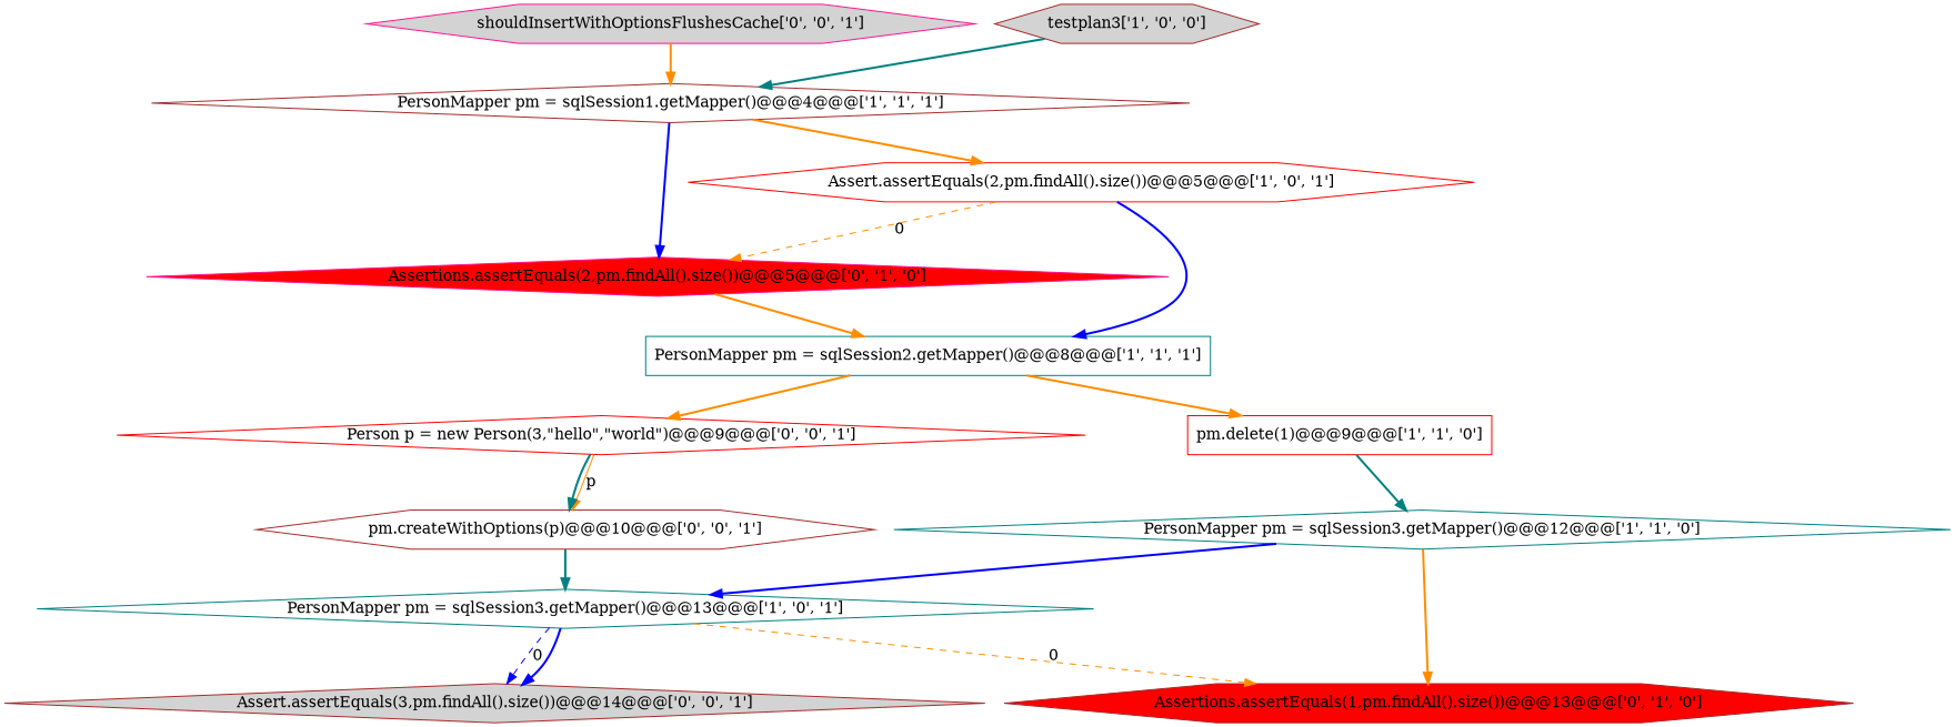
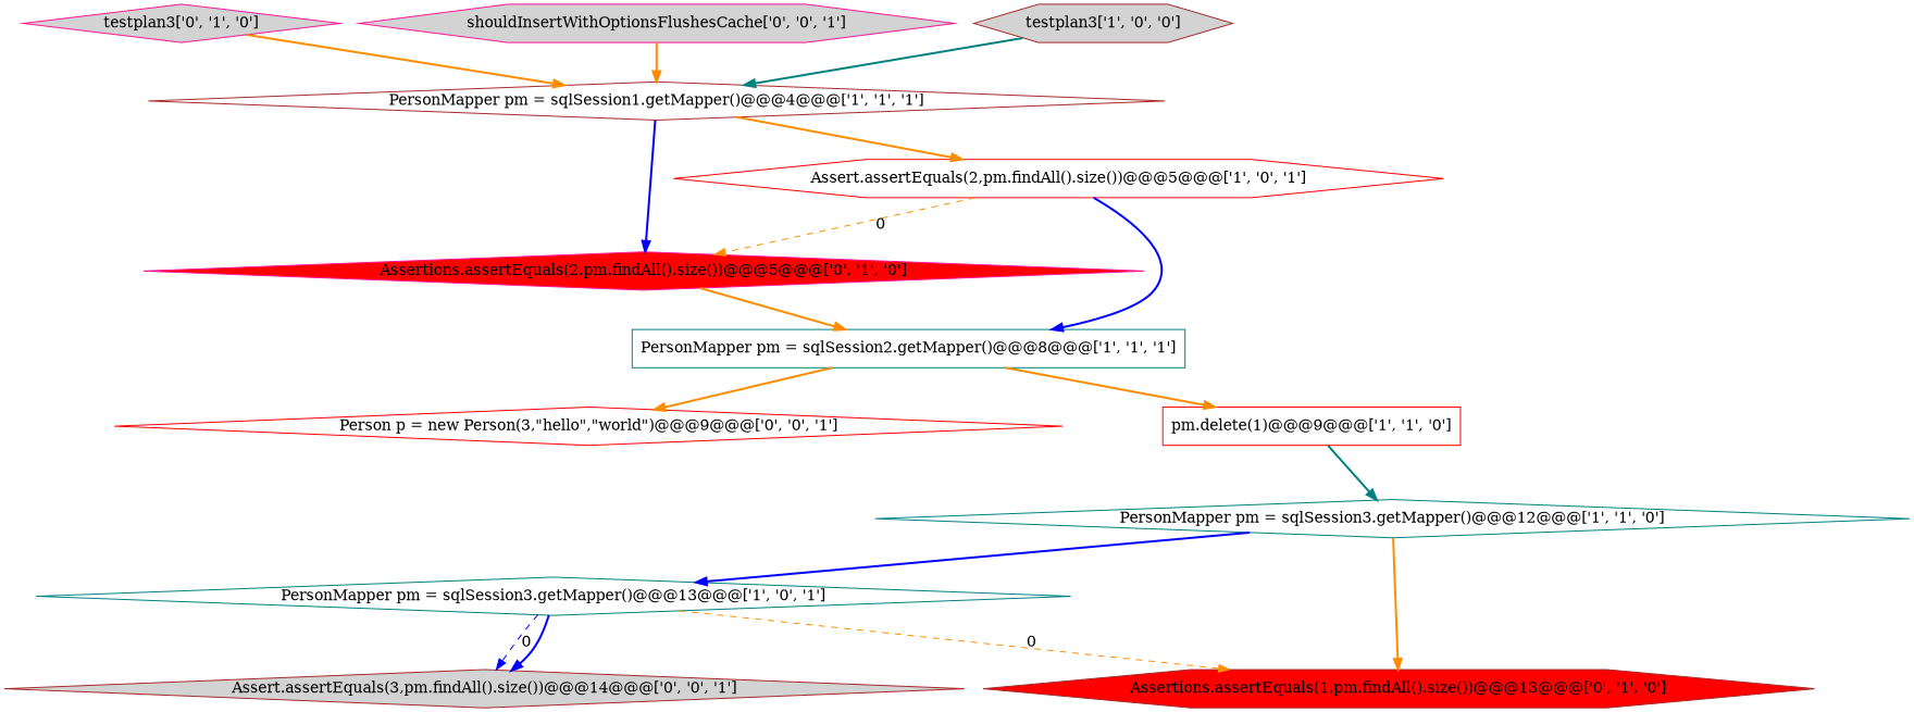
  digraph {
    node [color=brown fillcolor=white shape=diamond style=filled]
    edge [color=darkorange style=bold]
    n1 [color=red label="Person p = new Person(3,\"hello\",\"world\")@@@9@@@['0', '0', '1']"]
-   n2 [label="pm.createWithOptions(p)@@@10@@@['0', '0', '1']" shape=hexagon]
    n3 [color=teal label="PersonMapper pm = sqlSession3.getMapper()@@@13@@@['1', '0', '1']"]
    n4 [label="PersonMapper pm = sqlSession1.getMapper()@@@4@@@['1', '1', '1']"]
    n5 [color=deeppink fillcolor=red label="Assertions.assertEquals(2,pm.findAll().size())@@@5@@@['0', '1', '0']"]
    n6 [color=red label="Assert.assertEquals(2,pm.findAll().size())@@@5@@@['1', '0', '1']" shape=hexagon]
    n7 [color=teal label="PersonMapper pm = sqlSession2.getMapper()@@@8@@@['1', '1', '1']" shape=box]
    n8 [color=red label="pm.delete(1)@@@9@@@['1', '1', '0']" shape=box]
    n9 [color=teal label="PersonMapper pm = sqlSession3.getMapper()@@@12@@@['1', '1', '0']"]
    n10 [fillcolor=red label="Assertions.assertEquals(1,pm.findAll().size())@@@13@@@['0', '1', '0']" shape=hexagon]
    n11 [fillcolor=lightgray label="Assert.assertEquals(3,pm.findAll().size())@@@14@@@['0', '0', '1']"]
+   n12 [color=deeppink fillcolor=lightgray label="testplan3['0', '1', '0']"]
    n13 [color=deeppink fillcolor=lightgray label="shouldInsertWithOptionsFlushesCache['0', '0', '1']" shape=hexagon]
    n14 [fillcolor=lightgray label="testplan3['1', '0', '0']" shape=hexagon]
-   n1 -> n2 [label=p style=solid]
-   n1 -> n2 [color=teal]
-   n2 -> n3 [color=teal]
    n3 -> n10 [label=0 style=dashed]
    n3 -> n11 [color=blue label=0 style=dashed]
    n3 -> n11 [color=blue]
    n4 -> n5 [color=blue]
    n4 -> n6
    n5 -> n7
    n6 -> n5 [label=0 style=dashed]
    n6 -> n7 [color=blue]
    n7 -> n1
    n7 -> n8
    n8 -> n9 [color=teal]
    n9 -> n3 [color=blue]
    n9 -> n10
+   n12 -> n4
    n13 -> n4
    n14 -> n4 [color=teal]
  }
